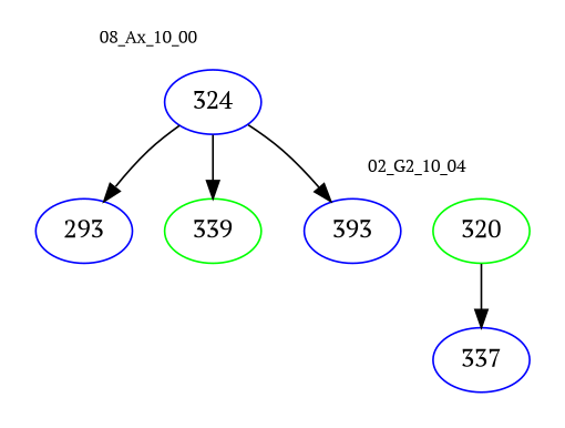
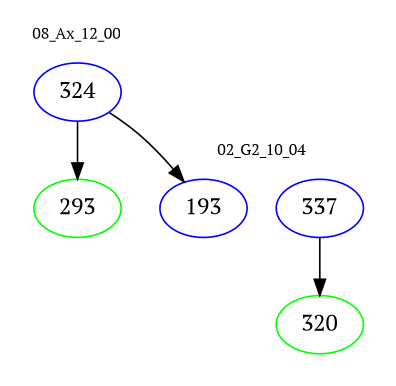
  digraph {
    fontname="PT Serif"
    node [color=blue fontname="PT Serif"]
    edge [color=black fontname="PT Serif"]
    n1 [label=324]
-   n2 [label=293]
-   n3 [color=green label=339]
+   n2 [color=green label=293]
    n4 [label=337]
    n5 [color=green label=320]
-   n6 [label=393]
+   n6 [label=193]
    subgraph cluster_1 {
      color=white
      fontsize=10
-     label="08_Ax_10_00"
+     label="08_Ax_12_00"
      n1
      n2
-     n3
    }
    subgraph cluster_2 {
      color=white
      fontsize=10
      label="02_G2_10_04"
      n4
      n5
      n6
    }
    n1 -> n2
-   n1 -> n3
    n1 -> n6
-   n5 -> n4
+   n4 -> n5
  }
